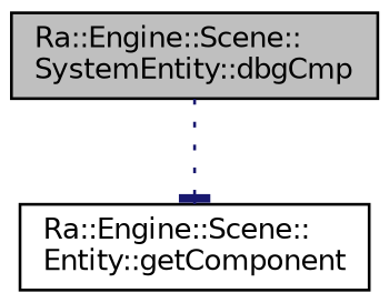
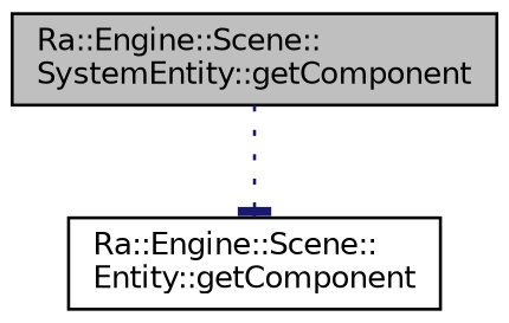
  digraph {
    rankdir=TB
    node [color=black fontname=Helvetica fontsize=10 shape=record style=filled]
-   n1 [fillcolor=grey75 fontcolor=black height=0.2 label="Ra::Engine::Scene::\lSystemEntity::dbgCmp" width=0.4]
+   n1 [fillcolor=grey75 fontcolor=black height=0.2 label="Ra::Engine::Scene::\lSystemEntity::getComponent" width=0.4]
    n2 [fillcolor=white height=0.2 label="Ra::Engine::Scene::\lEntity::getComponent" width=0.4]
    n1 -> n2 [color=midnightblue fontname=Helvetica fontsize=10 labelfontname=Helvetica labelfontsize=10 style=dotted arrowhead=tee]
  }
